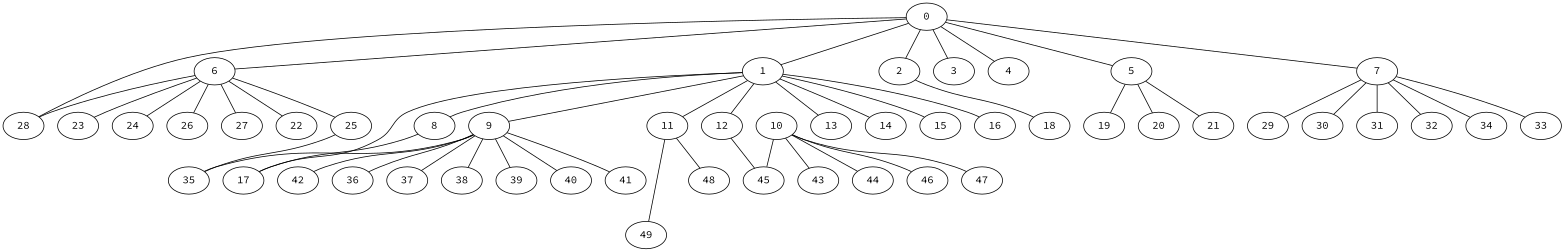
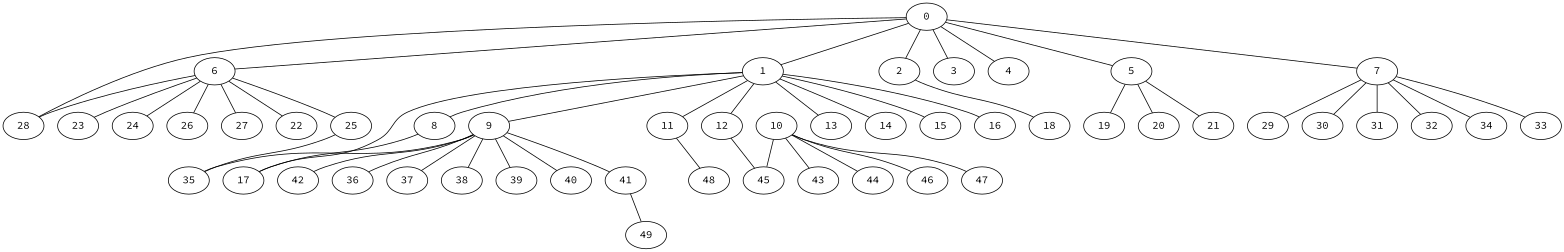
  graph {
    fontname="Source Code Pro"
    node [fontname="Source Code Pro"]
    edge [fontname="Source Code Pro"]
    0
    1
    2
    3
    4
    5
    6
    7
    28
    8
    9
    11
    12
    13
    14
    15
    16
    17
    18
    19
    20
    21
    22
    23
    24
    25
    26
    27
    32
    34
    33
    29
    30
    31
    35
    36
    37
    38
    39
    40
    41
    42
    10
    43
    44
    45
    46
    47
    48
    49
    0 -- 1
    0 -- 2
    0 -- 3
    0 -- 4
    0 -- 5
    0 -- 6
    0 -- 7
    0 -- 28
    1 -- 8
    1 -- 9
    1 -- 11
    1 -- 12
    1 -- 13
    1 -- 14
    1 -- 15
    1 -- 16
    1 -- 17
    2 -- 18
    5 -- 19
    5 -- 20
    5 -- 21
    6 -- 28
    6 -- 22
    6 -- 23
    6 -- 24
    6 -- 25
    6 -- 26
    6 -- 27
    7 -- 32
    7 -- 34
    7 -- 33
    7 -- 29
    7 -- 30
    7 -- 31
    8 -- 17
    9 -- 35
    9 -- 36
    9 -- 37
    9 -- 38
    9 -- 39
    9 -- 40
    9 -- 41
    9 -- 42
    11 -- 48
-   11 -- 49
+   41 -- 49
    12 -- 45
    25 -- 35
    10 -- 43
    10 -- 44
    10 -- 45
    10 -- 46
    10 -- 47
  }
